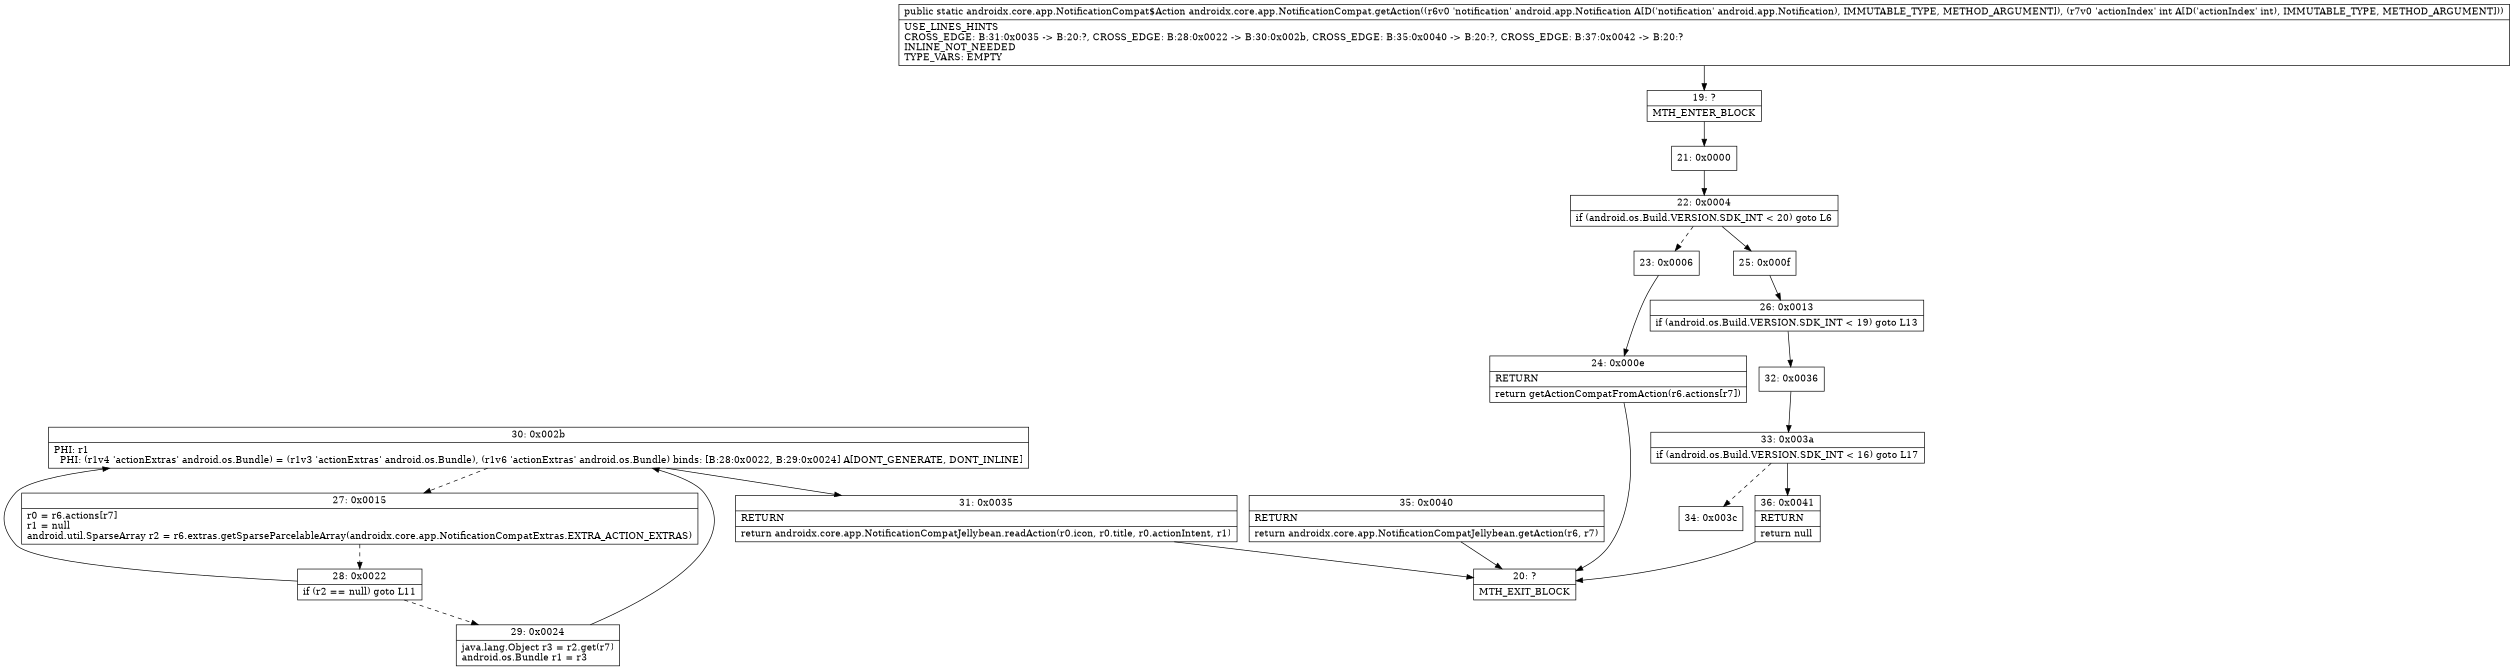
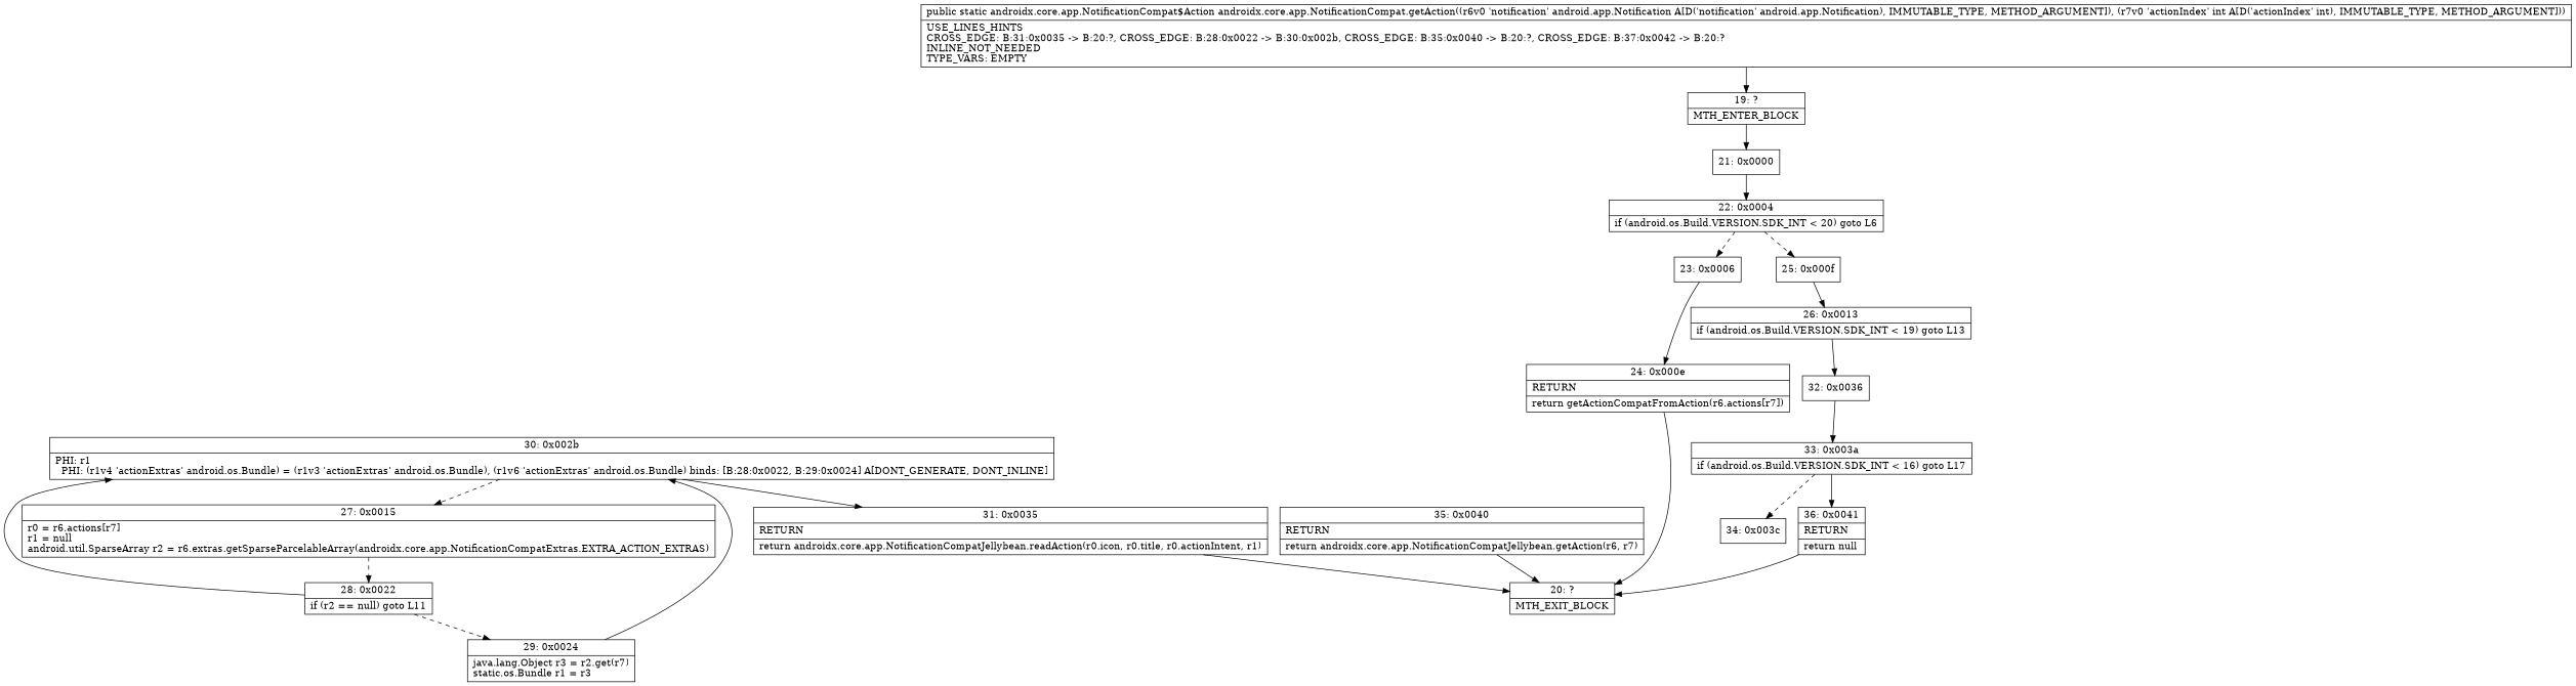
  digraph {
    node [shape=record]
    n1 [label="{19\:\ ?|MTH_ENTER_BLOCK\l}"]
    n2 [label="{21\:\ 0x0000}"]
    n3 [label="{22\:\ 0x0004|if (android.os.Build.VERSION.SDK_INT \< 20) goto L6\l}"]
    n4 [label="{23\:\ 0x0006}"]
    n5 [label="{25\:\ 0x000f}"]
    n6 [label="{24\:\ 0x000e|RETURN\l|return getActionCompatFromAction(r6.actions[r7])\l}"]
    n7 [label="{26\:\ 0x0013|if (android.os.Build.VERSION.SDK_INT \< 19) goto L13\l}"]
    n8 [label="{20\:\ ?|MTH_EXIT_BLOCK\l}"]
    n9 [label="{32\:\ 0x0036}"]
    n10 [label="{27\:\ 0x0015|r0 = r6.actions[r7]\lr1 = null\landroid.util.SparseArray r2 = r6.extras.getSparseParcelableArray(androidx.core.app.NotificationCompatExtras.EXTRA_ACTION_EXTRAS)\l}"]
    n11 [label="{28\:\ 0x0022|if (r2 == null) goto L11\l}"]
    n12 [label="{33\:\ 0x003a|if (android.os.Build.VERSION.SDK_INT \< 16) goto L17\l}"]
-   n13 [label="{29\:\ 0x0024|java.lang.Object r3 = r2.get(r7)\landroid.os.Bundle r1 = r3\l}"]
+   n13 [label="{29\:\ 0x0024|java.lang.Object r3 = r2.get(r7)\lstatic.os.Bundle r1 = r3\l}"]
    n14 [label="{30\:\ 0x002b|PHI: r1 \l  PHI: (r1v4 'actionExtras' android.os.Bundle) = (r1v3 'actionExtras' android.os.Bundle), (r1v6 'actionExtras' android.os.Bundle) binds: [B:28:0x0022, B:29:0x0024] A[DONT_GENERATE, DONT_INLINE]\l}"]
    n15 [label="{31\:\ 0x0035|RETURN\l|return androidx.core.app.NotificationCompatJellybean.readAction(r0.icon, r0.title, r0.actionIntent, r1)\l}"]
    n16 [label="{34\:\ 0x003c}"]
    n17 [label="{36\:\ 0x0041|RETURN\l|return null\l}"]
    n18 [label="{35\:\ 0x0040|RETURN\l|return androidx.core.app.NotificationCompatJellybean.getAction(r6, r7)\l}"]
    n19 [label="{public static androidx.core.app.NotificationCompat$Action androidx.core.app.NotificationCompat.getAction((r6v0 'notification' android.app.Notification A[D('notification' android.app.Notification), IMMUTABLE_TYPE, METHOD_ARGUMENT]), (r7v0 'actionIndex' int A[D('actionIndex' int), IMMUTABLE_TYPE, METHOD_ARGUMENT]))  | USE_LINES_HINTS\lCROSS_EDGE: B:31:0x0035 \-\> B:20:?, CROSS_EDGE: B:28:0x0022 \-\> B:30:0x002b, CROSS_EDGE: B:35:0x0040 \-\> B:20:?, CROSS_EDGE: B:37:0x0042 \-\> B:20:?\lINLINE_NOT_NEEDED\lTYPE_VARS: EMPTY\l}"]
    n1 -> n2
    n2 -> n3
    n3 -> n4 [style=dashed]
-   n3 -> n5
+   n3 -> n5 [style=dashed]
    n4 -> n6
    n5 -> n7
    n6 -> n8
    n7 -> n9
    n9 -> n12
    n10 -> n11 [style=dashed]
    n11 -> n13 [style=dashed]
    n11 -> n14
    n12 -> n16 [style=dashed]
    n12 -> n17
    n13 -> n14
    n14 -> n10 [style=dashed]
    n14 -> n15
    n15 -> n8
    n17 -> n8
    n18 -> n8
    n19 -> n1
  }
